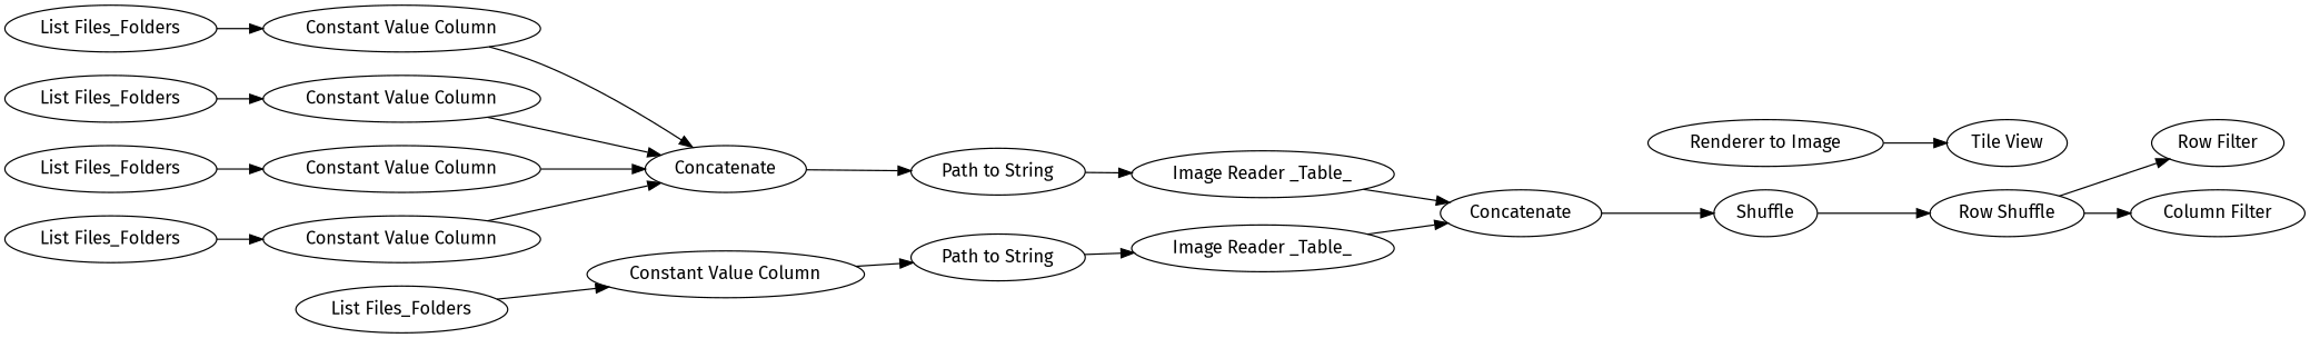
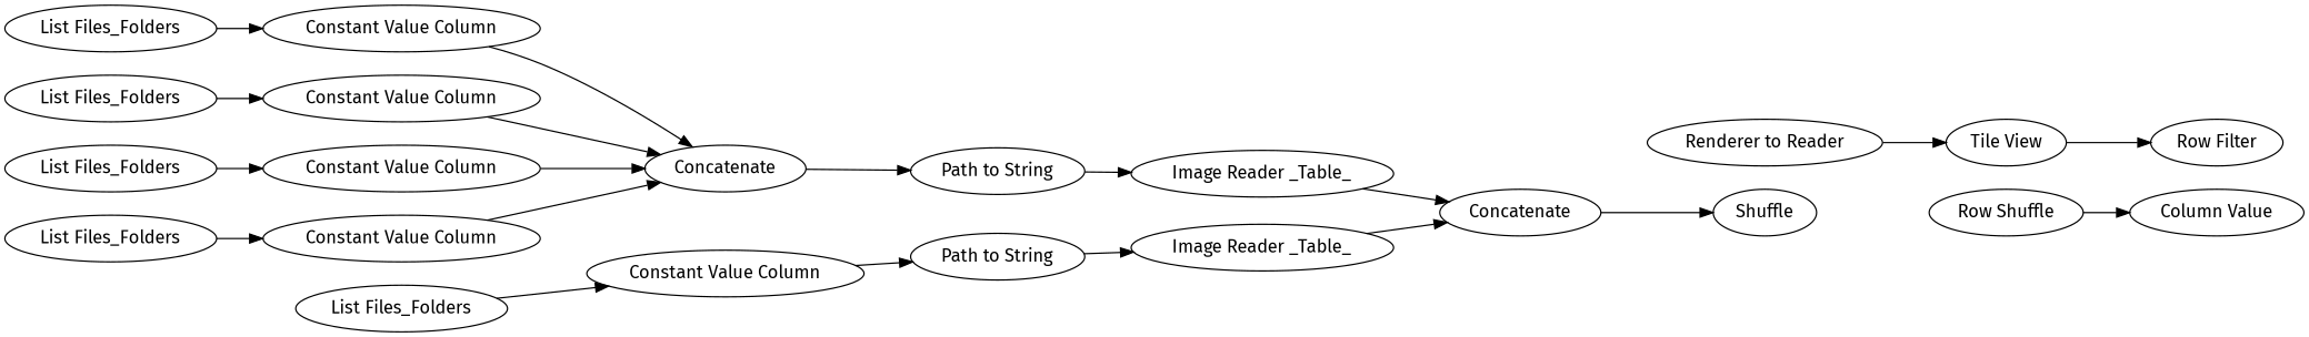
  digraph {
    fontname="Fira Sans"
    rankdir=LR
    node [fontname="Fira Sans"]
    edge [fontname="Fira Sans"]
    n1 [label="Path to String"]
    n2 [label="Image Reader _Table_"]
    n3 [label=Concatenate]
    n4 [label=Shuffle]
    n5 [label="Row Shuffle"]
-   n6 [label="Column Filter"]
+   n6 [label="Column Value"]
    n7 [label=Concatenate]
    n8 [label="Path to String"]
    n9 [label="Image Reader _Table_"]
-   n10 [label="Renderer to Image"]
+   n10 [label="Renderer to Reader"]
    n11 [label="Tile View"]
    n12 [label="Row Filter"]
    n13 [label="List Files_Folders"]
    n14 [label="Constant Value Column"]
    n15 [label="Constant Value Column"]
    n16 [label="Constant Value Column"]
    n17 [label="List Files_Folders"]
    n18 [label="Constant Value Column"]
    n19 [label="List Files_Folders"]
    n20 [label="List Files_Folders"]
    n21 [label="Constant Value Column"]
    n22 [label="List Files_Folders"]
    n1 -> n2
    n2 -> n3
    n3 -> n4
-   n4 -> n5
    n5 -> n6
    n7 -> n8
    n8 -> n9
    n9 -> n3
    n10 -> n11
-   n5 -> n12
+   n11 -> n12
    n13 -> n14
    n14 -> n7
    n15 -> n7
    n16 -> n7
    n17 -> n16
    n18 -> n1
    n19 -> n15
    n20 -> n18
    n21 -> n7
    n22 -> n21
  }
